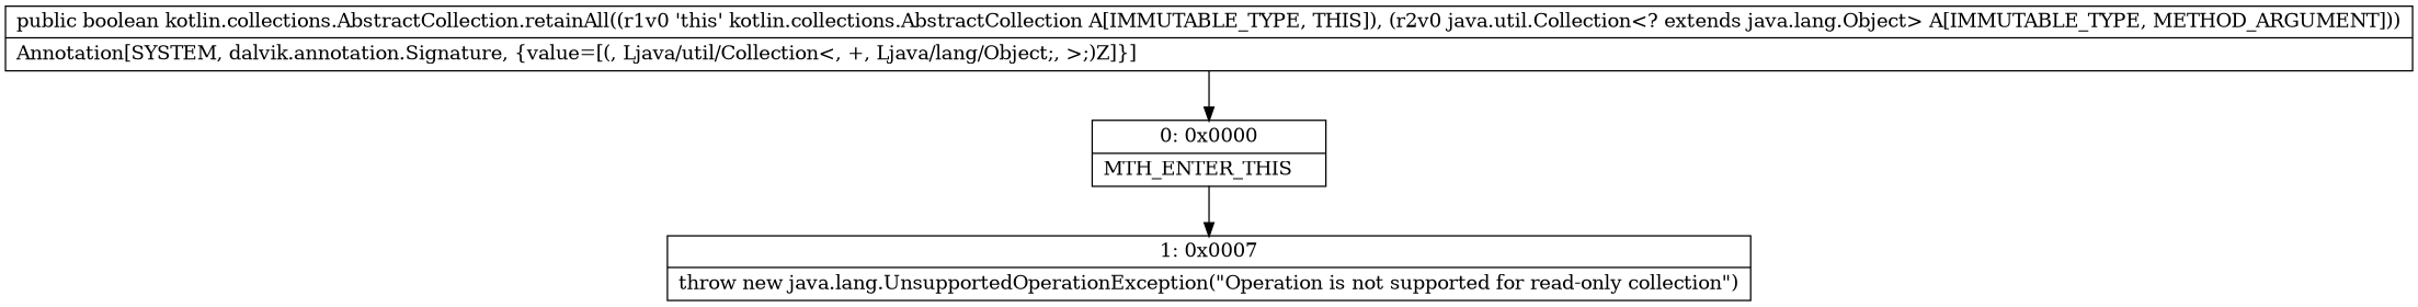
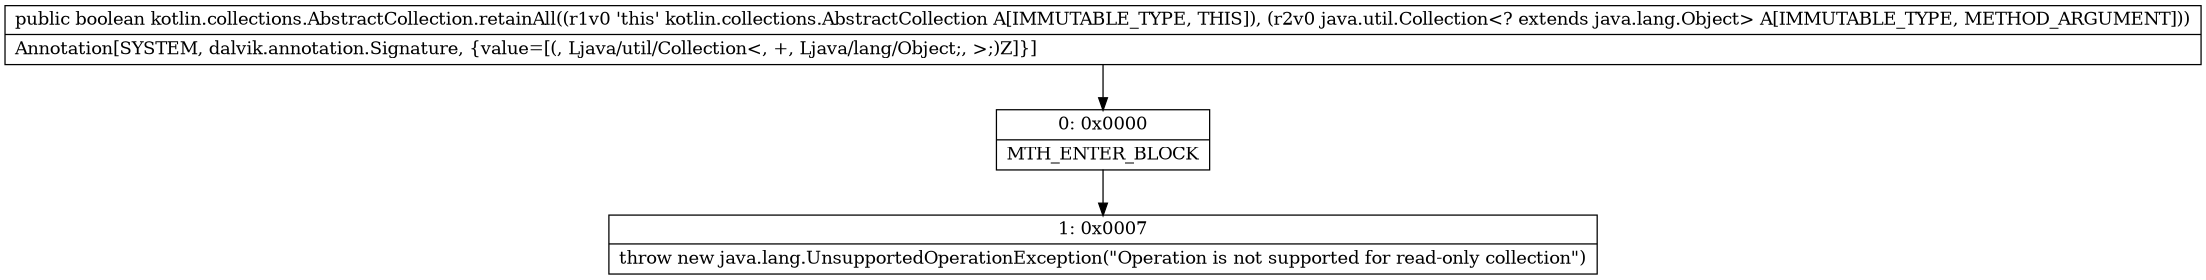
  digraph {
    node [shape=record]
-   n1 [label="{0\:\ 0x0000|MTH_ENTER_THIS\l}"]
+   n1 [label="{0\:\ 0x0000|MTH_ENTER_BLOCK\l}"]
    n2 [label="{1\:\ 0x0007|throw new java.lang.UnsupportedOperationException(\"Operation is not supported for read\-only collection\")\l}"]
    n3 [label="{public boolean kotlin.collections.AbstractCollection.retainAll((r1v0 'this' kotlin.collections.AbstractCollection A[IMMUTABLE_TYPE, THIS]), (r2v0 java.util.Collection\<? extends java.lang.Object\> A[IMMUTABLE_TYPE, METHOD_ARGUMENT]))  | Annotation[SYSTEM, dalvik.annotation.Signature, \{value=[(, Ljava\/util\/Collection\<, +, Ljava\/lang\/Object;, \>;)Z]\}]\l}"]
    n1 -> n2
    n3 -> n1
  }
